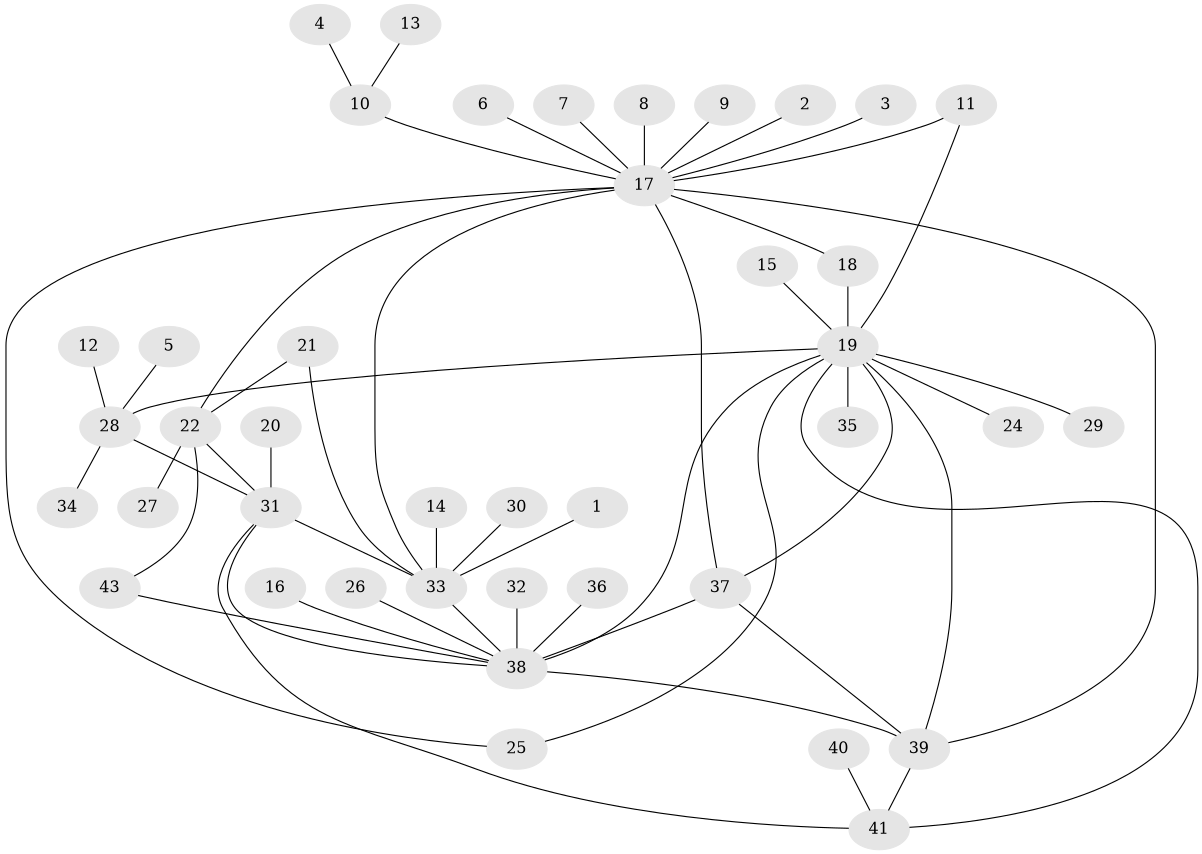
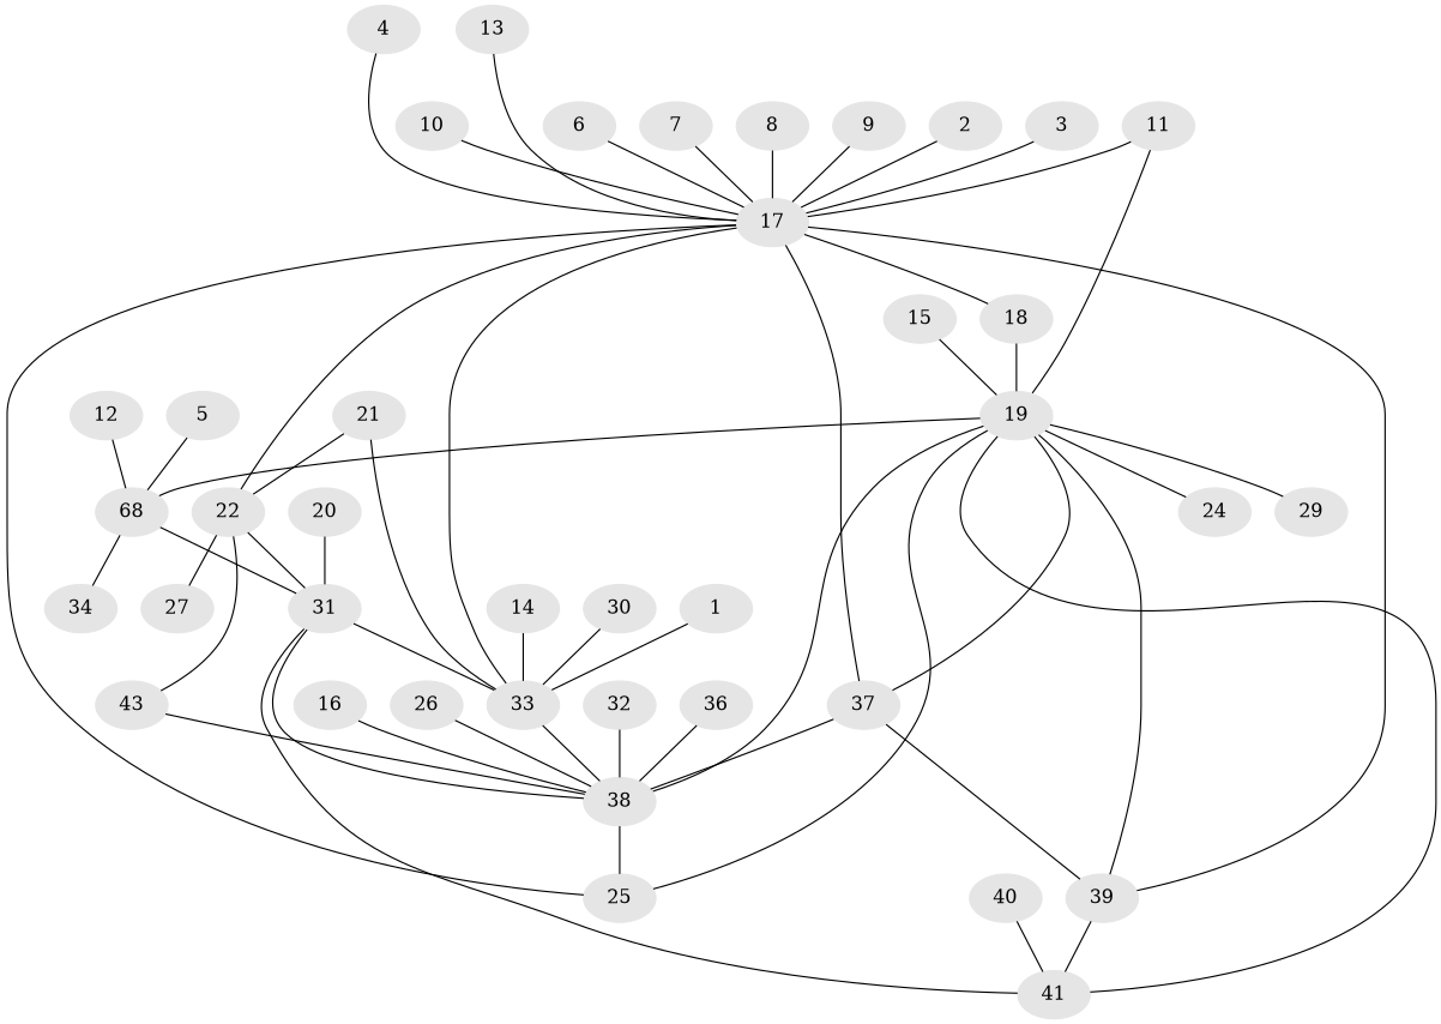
  graph {
    node [color=gray90 style=filled]
    edge [weight=1.0]
    1
    33
    38
    2
    17
    22
    25
    37
    39
    18
    3
    4
    5
-   28
+   28 [label=68]
    31
    34
    6
    7
    8
    9
    10
    11
    19
    24
    29
-   35
    41
    12
    13
    14
    15
    16
    n33 [label=43]
    27
    20
    21
    26
    30
    32
    36
    40
    1 -- 33
    33 -- 38
-   38 -- 39 [weight=2.0]
+   38 -- 25 [weight=2.0]
    2 -- 17
    17 -- 33
    17 -- 22
    17 -- 25
    17 -- 37
    17 -- 39 [weight=2.0]
    17 -- 18
    22 -- 31
    22 -- n33
    22 -- 27
    37 -- 38
    37 -- 39
    39 -- 41
    18 -- 19
    3 -- 17
-   4 -- 10
+   4 -- 17
    5 -- 28
    28 -- 31
    28 -- 34
    31 -- 33
    31 -- 38
    31 -- 41
    6 -- 17
    7 -- 17
    8 -- 17
    9 -- 17
    10 -- 17
    11 -- 17
    11 -- 19
    19 -- 38
    19 -- 25
    19 -- 37
    19 -- 39
    19 -- 28
    19 -- 24
    19 -- 29
-   19 -- 35
    19 -- 41
    12 -- 28
-   13 -- 10
+   13 -- 17
    14 -- 33
    15 -- 19
    16 -- 38
    n33 -- 38
    20 -- 31
    21 -- 33
    21 -- 22
    26 -- 38
    30 -- 33
    32 -- 38
    36 -- 38
    40 -- 41
  }
